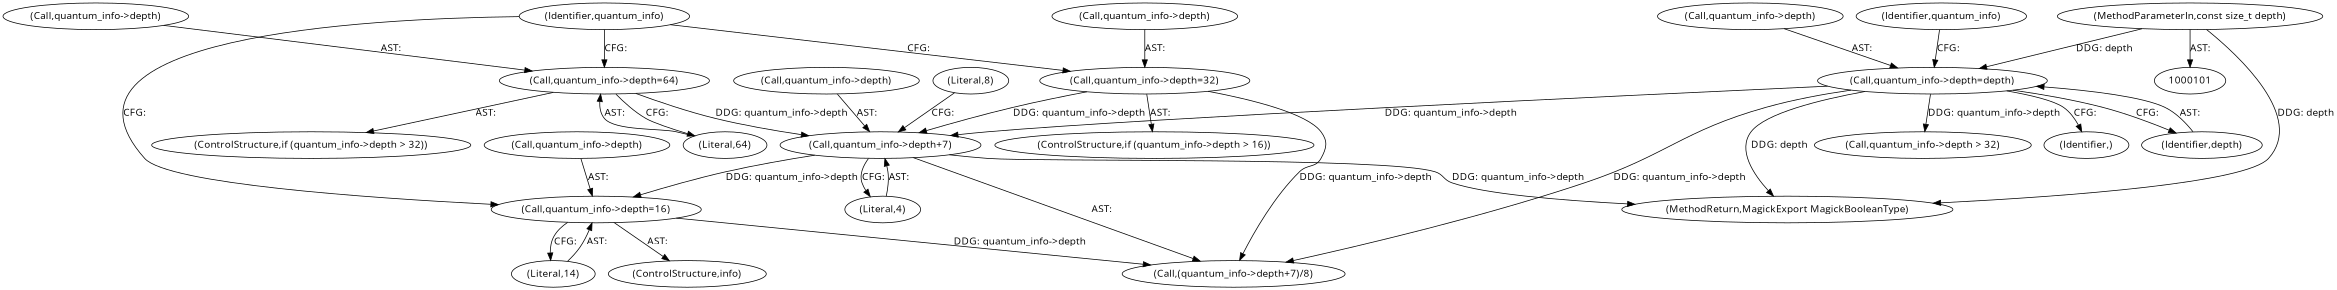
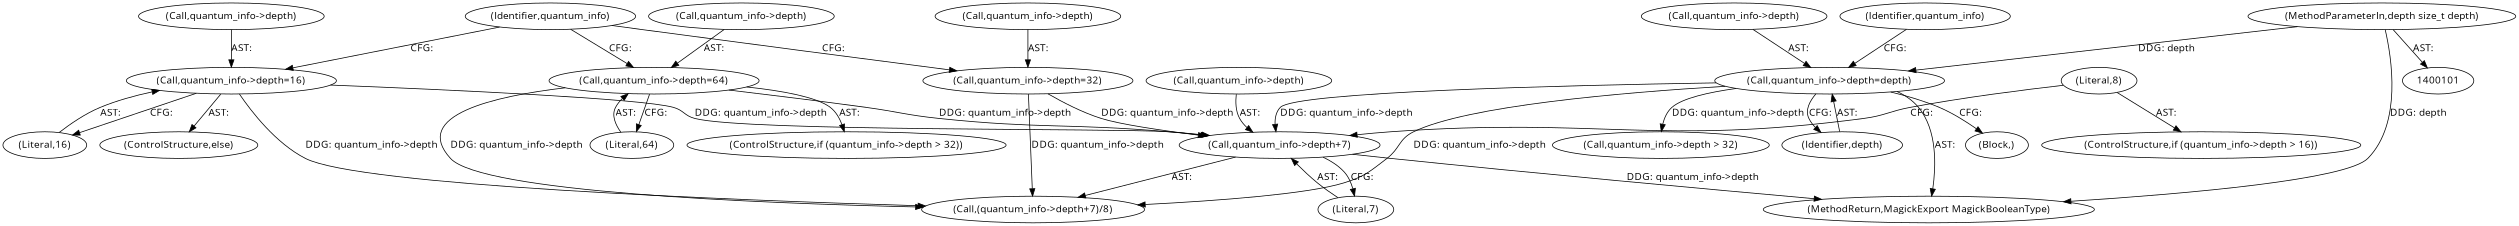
  digraph {
    fontname="Open Sans"
    node [fontname="Open Sans"]
    edge [fontname="Open Sans"]
    n1 [label="(Call,quantum_info->depth+7)"]
-   n2 [label="(Literal,4)"]
+   n2 [label="(Literal,7)"]
    n3 [label="(Call,(quantum_info->depth+7)/8)"]
    n4 [label="(MethodReturn,MagickExport MagickBooleanType)"]
    n5 [label="(Call,quantum_info->depth=32)"]
    n6 [label="(ControlStructure,if (quantum_info->depth > 16))"]
    n7 [label="(Call,quantum_info->depth=depth)"]
    n8 [label="(Identifier,depth)"]
    n9 [label="(Call,quantum_info->depth > 32)"]
-   n10 [label="(Identifier,)"]
-   n11 [label="(MethodParameterIn,const size_t depth)"]
-   1000101
+   n10 [label="(Block,)"]
+   n11 [label="(MethodParameterIn,depth size_t depth)"]
+   1000101 [label=1400101]
    n13 [label="(Call,quantum_info->depth=64)"]
    n14 [label="(Literal,64)"]
    n15 [label="(ControlStructure,if (quantum_info->depth > 32))"]
    n16 [label="(Call,quantum_info->depth=16)"]
-   n17 [label="(ControlStructure,info)"]
-   n18 [label="(Literal,14)"]
+   n17 [label="(ControlStructure,else)"]
+   n18 [label="(Literal,16)"]
    n19 [label="(Call,quantum_info->depth)"]
    n20 [label="(Call,quantum_info->depth)"]
    n21 [label="(Identifier,quantum_info)"]
    n22 [label="(Call,quantum_info->depth)"]
    n23 [label="(Call,quantum_info->depth)"]
    n24 [label="(Literal,8)"]
    n25 [label="(Call,quantum_info->depth)"]
    n26 [label="(Identifier,quantum_info)"]
    n1 -> n2 [label="CFG: "]
    n1 -> n3 [label="AST: "]
    n1 -> n4 [label="DDG: quantum_info->depth"]
    n2 -> n1 [label="AST: "]
    n5 -> n1 [label="DDG: quantum_info->depth"]
    n5 -> n3 [label="DDG: quantum_info->depth"]
-   n5 -> n6 [label="AST: "]
+   n24 -> n6 [label="AST: "]
    n7 -> n1 [label="DDG: quantum_info->depth"]
    n7 -> n3 [label="DDG: quantum_info->depth"]
-   n7 -> n4 [label="DDG: depth"]
+   n7 -> n4 [label="AST: "]
    n7 -> n8 [label="CFG: "]
    n7 -> n9 [label="DDG: quantum_info->depth"]
    n7 -> n10 [label="CFG: "]
    n8 -> n7 [label="AST: "]
    n11 -> n4 [label="DDG: depth"]
    n11 -> n7 [label="DDG: depth"]
    n11 -> 1000101 [label="AST: "]
    n13 -> n1 [label="DDG: quantum_info->depth"]
+   n13 -> n3 [label="DDG: quantum_info->depth"]
    n13 -> n14 [label="CFG: "]
    n13 -> n15 [label="AST: "]
    n14 -> n13 [label="AST: "]
-   n1 -> n16 [label="DDG: quantum_info->depth"]
+   n16 -> n1 [label="DDG: quantum_info->depth"]
    n16 -> n3 [label="DDG: quantum_info->depth"]
    n16 -> n17 [label="AST: "]
    n16 -> n18 [label="CFG: "]
    n18 -> n16 [label="AST: "]
    n19 -> n7 [label="AST: "]
    n20 -> n1 [label="AST: "]
    n21 -> n7 [label="CFG: "]
    n22 -> n13 [label="AST: "]
    n23 -> n5 [label="AST: "]
    n24 -> n1 [label="CFG: "]
    n25 -> n16 [label="AST: "]
    n26 -> n5 [label="CFG: "]
    n26 -> n13 [label="CFG: "]
    n26 -> n16 [label="CFG: "]
  }
